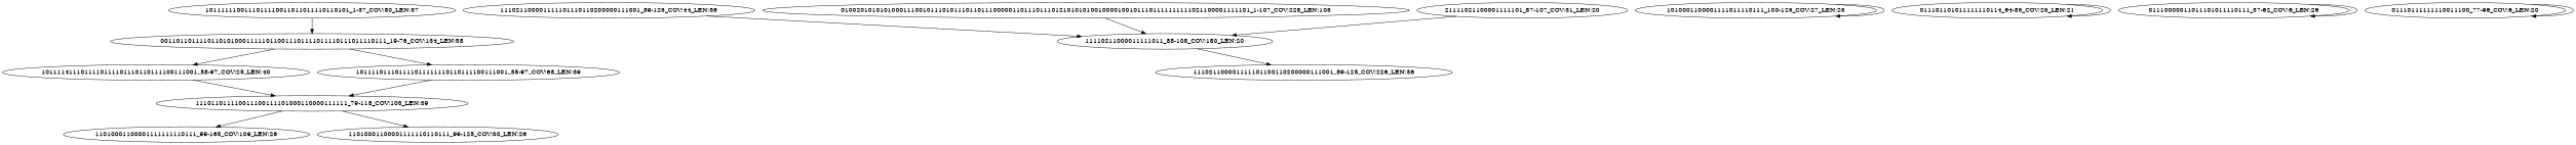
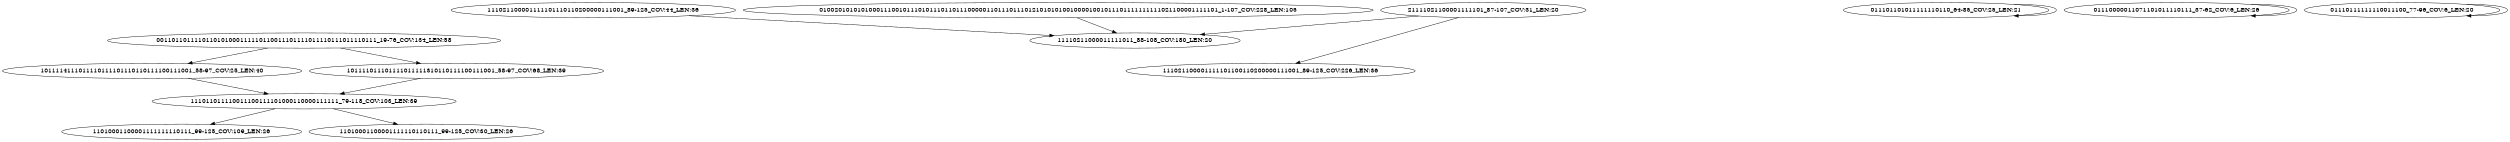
  digraph {
-   "1011111100111011110011011011110110101_1-37_COV:80_LEN:37"
    "0011011011110110101000111110110011101111011110111011110111_19-76_COV:134_LEN:58"
    n3 [label="1011114111011110111101110110111100111001_58-97_COV:25_LEN:40"]
-   "101111011101111011111110110111100111001_58-97_COV:68_LEN:39"
+   "101111011101111011111110110111100111001_58-97_COV:68_LEN:39" [label="101111011101111011111310110111100111001_58-97_COV:68_LEN:39"]
    "111011011110011100111101000110000111111_79-118_COV:103_LEN:39"
    "21111021100001111101_87-107_COV:31_LEN:20"
    "11110211000011111011_88-108_COV:180_LEN:20"
    "111021100001111101100110200000111001_89-125_COV:226_LEN:36"
    "111021100001111101110110200000111001_89-125_COV:44_LEN:36"
-   "1010001100001111011110111_100-125_COV:27_LEN:25"
-   "011101101011111110110_64-85_COV:25_LEN:21" [label="011101101011111110114_64-85_COV:25_LEN:21"]
-   "01110000011011101011110111_37-62_COV:6_LEN:26"
-   "11010001100001111111110111_99-125_COV:109_LEN:26" [label="11010001100001111111110111_99-165_COV:109_LEN:26"]
+   "011101101011111110110_64-85_COV:25_LEN:21"
+   "01110000011011101011110111_37-62_COV:6_LEN:26" [label="01110000011071101011110111_37-62_COV:6_LEN:26"]
+   "11010001100001111111110111_99-125_COV:109_LEN:26"
    "11010001100001111110110111_99-125_COV:30_LEN:26"
    "010020101010100011100101110101110110111000001101110111012101010100100001001011101111111111021100001111101_1-107_COV:228_LEN:105"
    "01110111111110011100_77-96_COV:6_LEN:20"
-   "1011111100111011110011011011110110101_1-37_COV:80_LEN:37" -> "0011011011110110101000111110110011101111011110111011110111_19-76_COV:134_LEN:58"
    "0011011011110110101000111110110011101111011110111011110111_19-76_COV:134_LEN:58" -> n3
    "0011011011110110101000111110110011101111011110111011110111_19-76_COV:134_LEN:58" -> "101111011101111011111110110111100111001_58-97_COV:68_LEN:39"
    n3 -> "111011011110011100111101000110000111111_79-118_COV:103_LEN:39"
    "101111011101111011111110110111100111001_58-97_COV:68_LEN:39" -> "111011011110011100111101000110000111111_79-118_COV:103_LEN:39"
    "111011011110011100111101000110000111111_79-118_COV:103_LEN:39" -> "11010001100001111111110111_99-125_COV:109_LEN:26"
    "111011011110011100111101000110000111111_79-118_COV:103_LEN:39" -> "11010001100001111110110111_99-125_COV:30_LEN:26"
    "21111021100001111101_87-107_COV:31_LEN:20" -> "11110211000011111011_88-108_COV:180_LEN:20"
-   "11110211000011111011_88-108_COV:180_LEN:20" -> "111021100001111101100110200000111001_89-125_COV:226_LEN:36"
+   "21111021100001111101_87-107_COV:31_LEN:20" -> "111021100001111101100110200000111001_89-125_COV:226_LEN:36"
    "111021100001111101110110200000111001_89-125_COV:44_LEN:36" -> "11110211000011111011_88-108_COV:180_LEN:20"
-   "1010001100001111011110111_100-125_COV:27_LEN:25" -> "1010001100001111011110111_100-125_COV:27_LEN:25"
    "011101101011111110110_64-85_COV:25_LEN:21" -> "011101101011111110110_64-85_COV:25_LEN:21"
    "01110000011011101011110111_37-62_COV:6_LEN:26" -> "01110000011011101011110111_37-62_COV:6_LEN:26"
    "010020101010100011100101110101110110111000001101110111012101010100100001001011101111111111021100001111101_1-107_COV:228_LEN:105" -> "11110211000011111011_88-108_COV:180_LEN:20"
    "01110111111110011100_77-96_COV:6_LEN:20" -> "01110111111110011100_77-96_COV:6_LEN:20"
  }
